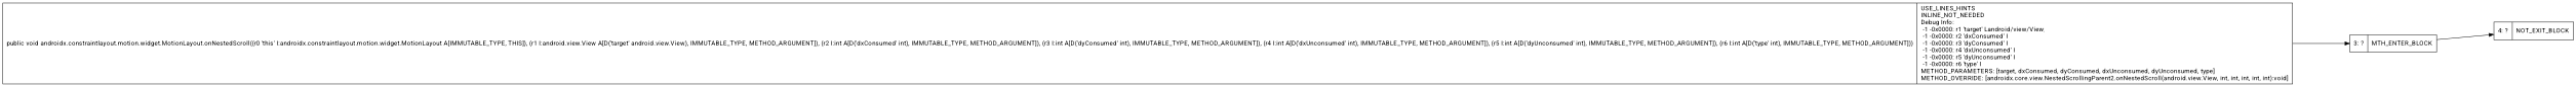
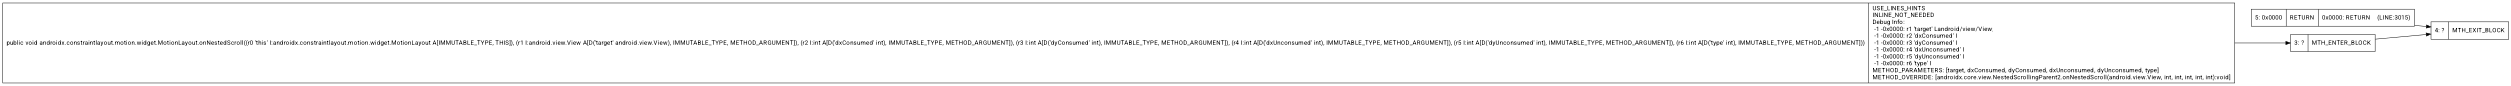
  digraph {
    fontname=Roboto
    rankdir=LR
    node [fontname=Roboto shape=record]
    edge [fontname=Roboto]
    n1 [label="{3\:\ ?|MTH_ENTER_BLOCK\l}"]
-   n2 [label="{4\:\ ?|NOT_EXIT_BLOCK\l}"]
+   n2 [label="{4\:\ ?|MTH_EXIT_BLOCK\l}"]
+   n3 [label="{5\:\ 0x0000|RETURN\l|0x0000: RETURN    (LINE:3015)\l}"]
    n4 [label="{public void androidx.constraintlayout.motion.widget.MotionLayout.onNestedScroll((r0 'this' I:androidx.constraintlayout.motion.widget.MotionLayout A[IMMUTABLE_TYPE, THIS]), (r1 I:android.view.View A[D('target' android.view.View), IMMUTABLE_TYPE, METHOD_ARGUMENT]), (r2 I:int A[D('dxConsumed' int), IMMUTABLE_TYPE, METHOD_ARGUMENT]), (r3 I:int A[D('dyConsumed' int), IMMUTABLE_TYPE, METHOD_ARGUMENT]), (r4 I:int A[D('dxUnconsumed' int), IMMUTABLE_TYPE, METHOD_ARGUMENT]), (r5 I:int A[D('dyUnconsumed' int), IMMUTABLE_TYPE, METHOD_ARGUMENT]), (r6 I:int A[D('type' int), IMMUTABLE_TYPE, METHOD_ARGUMENT]))  | USE_LINES_HINTS\lINLINE_NOT_NEEDED\lDebug Info:\l  \-1 \-0x0000: r1 'target' Landroid\/view\/View;\l  \-1 \-0x0000: r2 'dxConsumed' I\l  \-1 \-0x0000: r3 'dyConsumed' I\l  \-1 \-0x0000: r4 'dxUnconsumed' I\l  \-1 \-0x0000: r5 'dyUnconsumed' I\l  \-1 \-0x0000: r6 'type' I\lMETHOD_PARAMETERS: [target, dxConsumed, dyConsumed, dxUnconsumed, dyUnconsumed, type]\lMETHOD_OVERRIDE: [androidx.core.view.NestedScrollingParent2.onNestedScroll(android.view.View, int, int, int, int, int):void]\l}"]
    n1 -> n2
+   n3 -> n2
    n4 -> n1
  }
